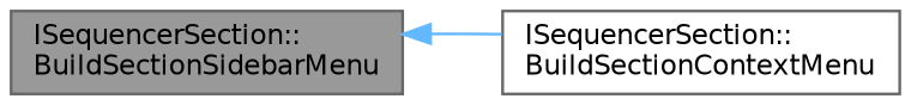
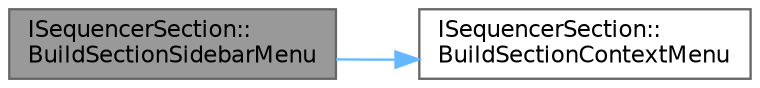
  digraph {
    rankdir=LR
    node [fontname=Helvetica fontsize=10 shape=box style=filled]
    n1 [color=gray40 fillcolor=grey60 fontcolor=black height=0.2 label="ISequencerSection::\lBuildSectionSidebarMenu" width=0.4]
    n2 [color=grey40 fillcolor=white height=0.2 label="ISequencerSection::\lBuildSectionContextMenu" width=0.4]
-   n2 -> n1 [color=steelblue1 fontname=Helvetica fontsize=10 labelfontname=Helvetica labelfontsize=10 style=solid]
+   n1 -> n2 [color=steelblue1 fontname=Helvetica fontsize=10 labelfontname=Helvetica labelfontsize=10 style=solid]
  }
